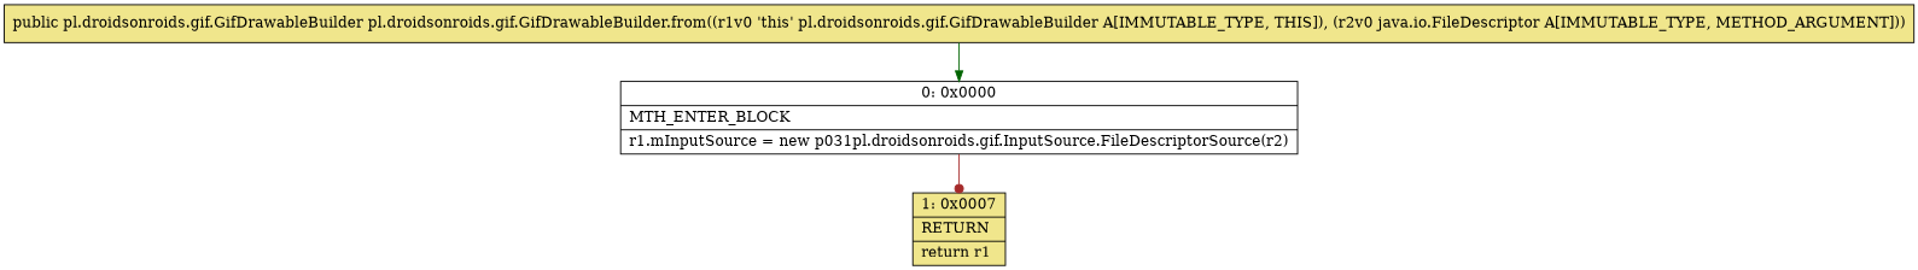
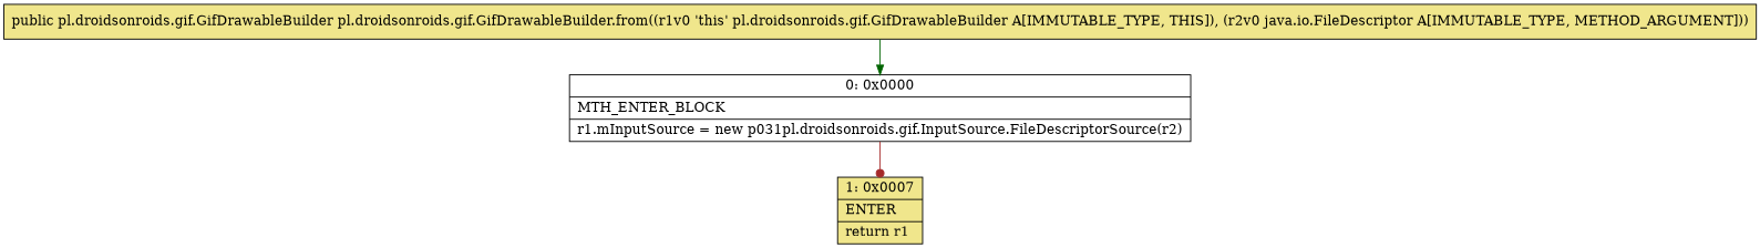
  digraph {
    node [shape=record style=filled fillcolor=khaki]
    n1 [label="{0\:\ 0x0000|MTH_ENTER_BLOCK\l|r1.mInputSource = new p031pl.droidsonroids.gif.InputSource.FileDescriptorSource(r2)\l}" fillcolor=white]
-   n2 [label="{1\:\ 0x0007|RETURN\l|return r1\l}"]
+   n2 [label="{1\:\ 0x0007|ENTER\l|return r1\l}"]
    n3 [label="{public pl.droidsonroids.gif.GifDrawableBuilder pl.droidsonroids.gif.GifDrawableBuilder.from((r1v0 'this' pl.droidsonroids.gif.GifDrawableBuilder A[IMMUTABLE_TYPE, THIS]), (r2v0 java.io.FileDescriptor A[IMMUTABLE_TYPE, METHOD_ARGUMENT])) }"]
    n1 -> n2 [color=brown arrowhead=dot]
    n3 -> n1 [color=darkgreen arrowhead=normal]
  }
